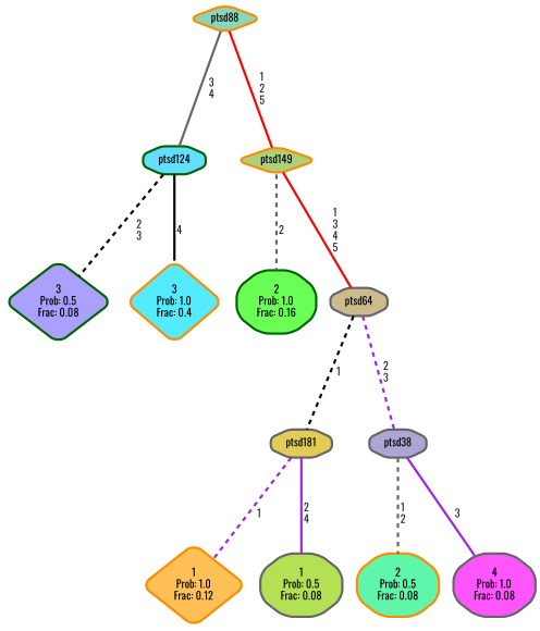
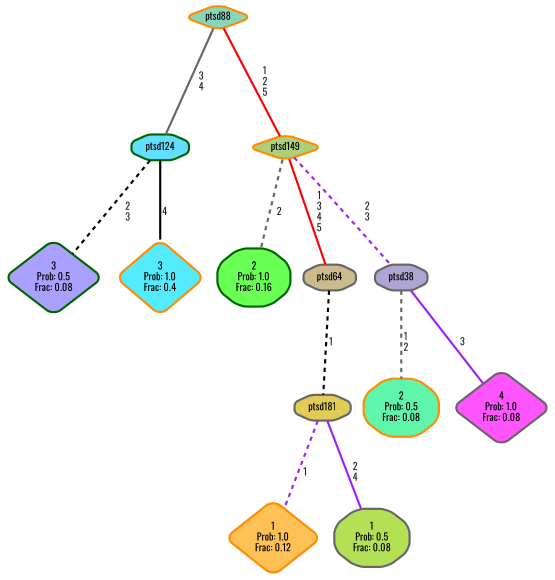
  graph {
    fontname=Oswald
    ranksep="0 equally"
    splines=straight
    node [color=darkorange fontcolor=black fontname=Oswald penwidth=3 shape=octagon style="filled, rounded"]
    edge [color=purple fontcolor=grey14 fontname=Oswald fontweight=bold penwidth=3 style=dashed]
    n1 [color=darkgreen fillcolor="#aaa0ff" label="3\nProb: 0.5\nFrac: 0.08" shape=diamond]
    n2 [color=darkgreen fillcolor="#63deff" label=ptsd124]
    n3 [fillcolor="#55ebff" label="3\nProb: 1.0\nFrac: 0.4" shape=diamond]
    n4 [fillcolor="#89d7bb" label=ptsd88 shape=diamond]
    n5 [fillcolor="#add07c" label=ptsd149 shape=diamond]
    n6 [color=darkgreen fillcolor="#6aff55" label="2\nProb: 1.0\nFrac: 0.16"]
    n7 [color=gray40 fillcolor="#cbbb8d" label=ptsd64]
    n8 [color=gray40 fillcolor="#e1cd55" label=ptsd181]
    n9 [color=gray40 fillcolor="#afa5d4" label=ptsd38]
    n10 [fillcolor="#ffc155" label="1\nProb: 1.0\nFrac: 0.12" shape=diamond]
    n11 [color=gray40 fillcolor="#b4e055" label="1\nProb: 0.5\nFrac: 0.08"]
    n12 [fillcolor="#5ff5aa" label="2\nProb: 0.5\nFrac: 0.08"]
-   n13 [color=gray40 fillcolor="#ff55ff" label="4\nProb: 1.0\nFrac: 0.08"]
+   n13 [color=gray40 fillcolor="#ff55ff" label="4\nProb: 1.0\nFrac: 0.08" shape=diamond]
    subgraph sub_1 {
      rank=same
    }
    n2 -- n1 [color=black label=" 2\n 3"]
    n2 -- n3 [color=black label=" 4" style=bold]
    n4 -- n2 [color=gray40 label=" 3\n 4" style=bold]
    n4 -- n5 [color=red label=" 1\n 2\n 5" style=bold]
    n5 -- n6 [color=gray40 label=" 2"]
    n5 -- n7 [color=red label=" 1\n 3\n 4\n 5" style=bold]
    n7 -- n8 [color=black label=" 1"]
-   n7 -- n9 [label=" 2\n 3"]
+   n5 -- n9 [label=" 2\n 3"]
    n8 -- n10 [label=" 1"]
    n8 -- n11 [label=" 2\n 4" style=bold]
    n9 -- n12 [color=gray40 label=" 1\n 2"]
    n9 -- n13 [label=" 3" style=bold]
  }
